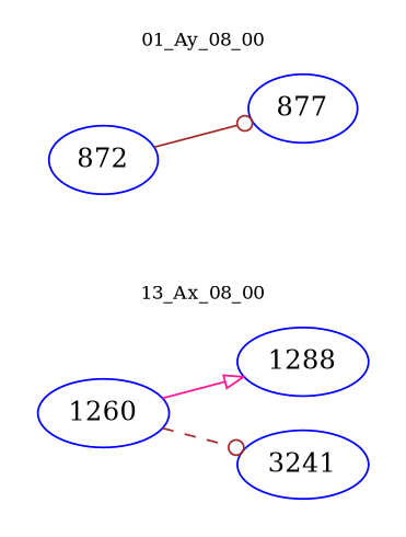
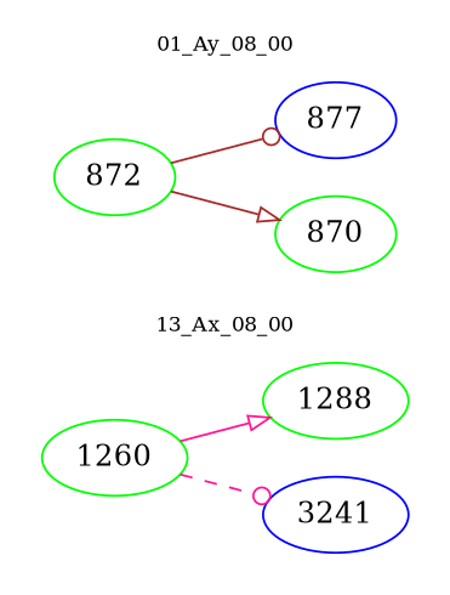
  digraph {
    rankdir=LR
    node [color=blue]
    edge [arrowhead=odot color=deeppink style=solid]
-   n1 [label=1260]
+   n1 [color=green label=1260]
    n2 [label=3241]
-   n3 [label=1288]
-   n4 [label=872]
+   n3 [color=green label=1288]
+   n4 [color=green label=872]
+   n5 [color=green label=870]
    n6 [label=877]
    subgraph cluster_1 {
      color=white
      fontsize=10
      label="13_Ax_08_00"
      n1
      n2
      n3
    }
    subgraph cluster_2 {
      color=white
      fontsize=10
      label="01_Ay_08_00"
      n4
+     n5
      n6
    }
-   n1 -> n2 [color=brown style=dashed]
+   n1 -> n2 [style=dashed]
    n1 -> n3 [arrowhead=onormal]
+   n4 -> n5 [arrowhead=onormal color=brown]
    n4 -> n6 [color=brown]
  }
